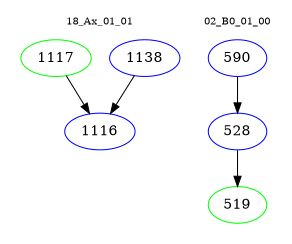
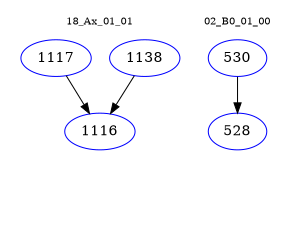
  digraph {
    node [color=blue]
    edge [color=black]
    n1 [label=1138]
    n2 [label=1116]
-   n3 [color=green label=1117]
-   n4 [label=590]
+   n3 [label=1117]
+   n4 [label=530]
    n5 [label=528]
-   n6 [color=green label=519]
    subgraph cluster_1 {
      color=white
      fontsize=10
      label="18_Ax_01_01"
      n1
      n2
      n3
    }
    subgraph cluster_2 {
      color=white
      fontsize=10
      label="02_B0_01_00"
      n4
      n5
-     n6
    }
    n1 -> n2
    n3 -> n2
    n4 -> n5
-   n5 -> n6
  }
